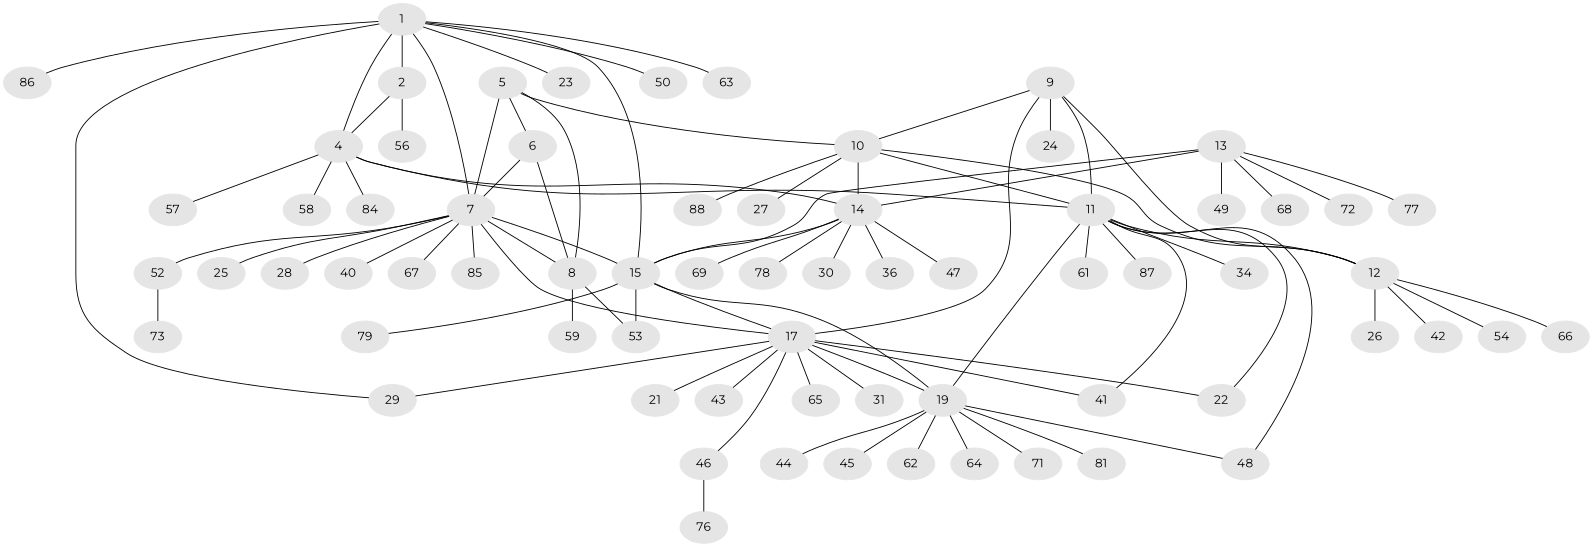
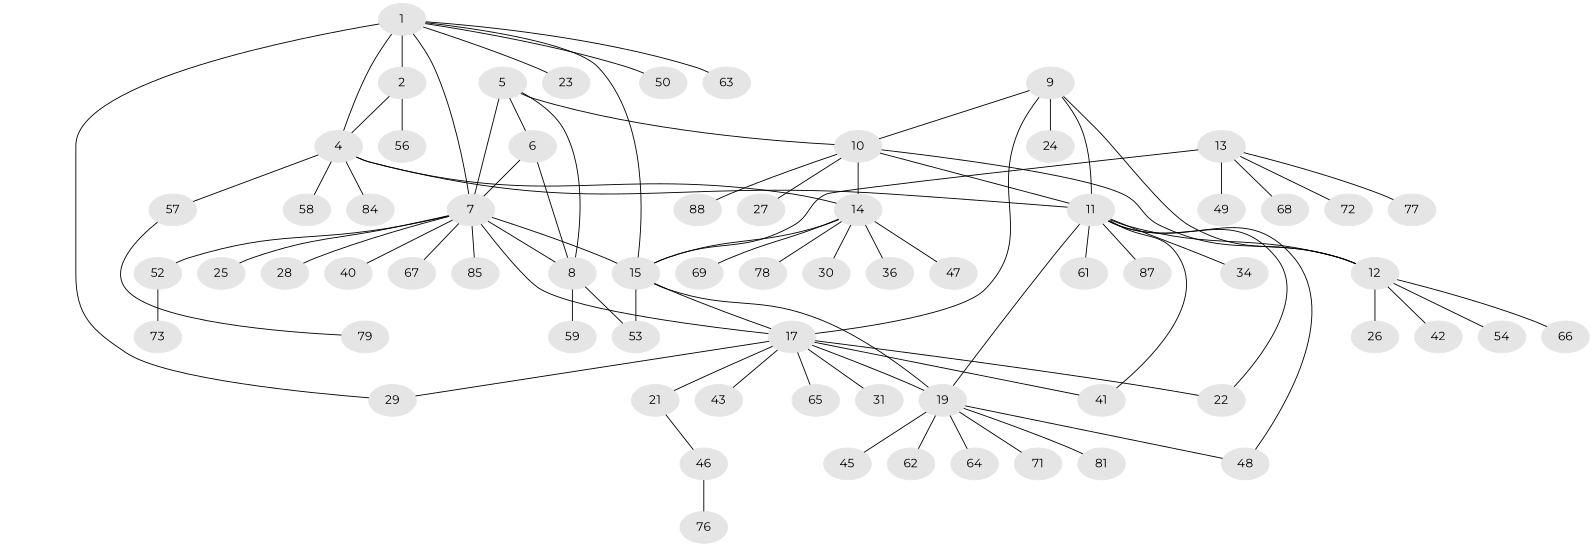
  graph {
    fontname=Montserrat
    node [color=gray90 fontname=Montserrat style=filled]
    edge [fontname=Montserrat]
    1 [super="+3"]
    2
    4 [super="+70"]
    7 [super="+80"]
    15 [super="+18"]
    23
    29
    50
    63
-   86
    56
    11 [super="+89"]
    14 [super="+16"]
    57
    58
    84
    8 [super="+33"]
    17 [super="+20"]
    25
    28
    40
    52
    67
    85
    53
    19 [super="+75"]
    79
    12 [super="+60"]
    22
    34
    41
    48
    61
    87
    30
    36
    47
    69
    78
    6 [super="+55"]
    5
    10 [super="+51"]
    59
    27
    88
    21
    31 [super="+82"]
    43
    46
    65
    73
    9 [super="+35"]
    24
    26 [super="+32"]
    42
    54 [super="+83"]
    66
-   44
    45
    62
    64
    71
    81
    13 [super="+74"]
    49
    68
    72
    77
    76
    1 -- 2 [weight=2]
    1 -- 4 [weight=2]
    1 -- 7
    1 -- 15
    1 -- 23
    1 -- 29
    1 -- 50
    1 -- 63
-   1 -- 86
    2 -- 4
    2 -- 56
    4 -- 11
    4 -- 14
    4 -- 57
    4 -- 58
    4 -- 84
    7 -- 15
    7 -- 8
    7 -- 17
    7 -- 25
    7 -- 28
    7 -- 40
    7 -- 52
    7 -- 67
    7 -- 85
    15 -- 17 [weight=2]
    15 -- 53
    15 -- 19
-   15 -- 79
+   57 -- 79
    11 -- 19
    11 -- 12
    11 -- 22
    11 -- 34
    11 -- 41
    11 -- 48
    11 -- 61
    11 -- 87
    14 -- 15 [weight=2]
    14 -- 30
    14 -- 36
    14 -- 47
    14 -- 69
    14 -- 78
    8 -- 53
    8 -- 59
    17 -- 29
    17 -- 19 [weight=2]
    17 -- 22
    17 -- 41
    17 -- 21
    17 -- 31
    17 -- 43
-   17 -- 46
+   21 -- 46
    17 -- 65
    52 -- 73
    19 -- 48
-   19 -- 44
    19 -- 45
    19 -- 62
    19 -- 64
    19 -- 71
    19 -- 81
    12 -- 26
    12 -- 42
    12 -- 54
    12 -- 66
    6 -- 7
    6 -- 8
    5 -- 7
    5 -- 8
    5 -- 6
    5 -- 10
    10 -- 11
    10 -- 14
    10 -- 12
    10 -- 27
    10 -- 88
    46 -- 76
    9 -- 11
    9 -- 17
    9 -- 12
    9 -- 10
    9 -- 24
    13 -- 15
-   13 -- 14 [weight=2]
    13 -- 49
    13 -- 68
    13 -- 72
    13 -- 77
  }
